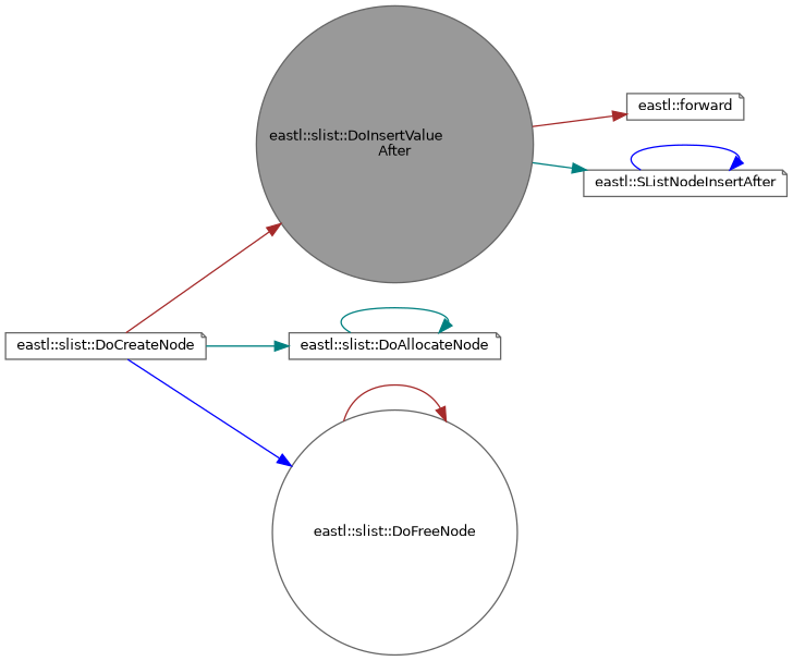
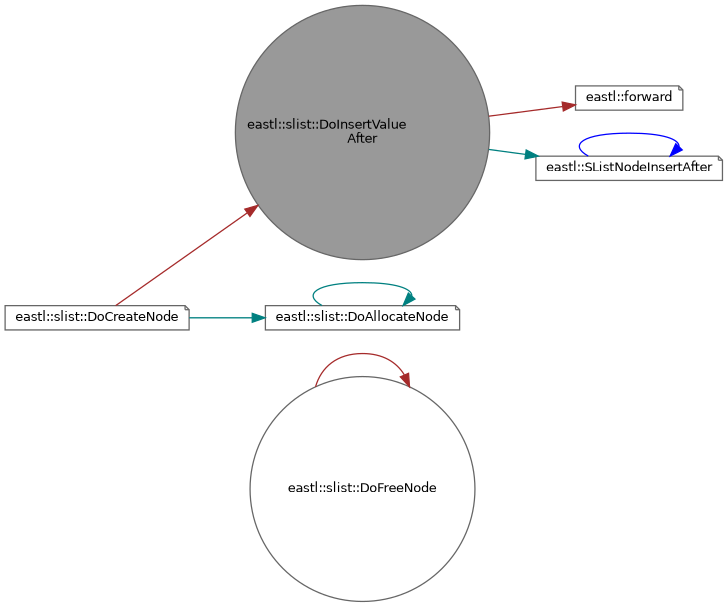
  digraph {
    rankdir=LR
    node [color=grey40 fillcolor=white fontname=Helvetica fontsize=10 shape=note style=filled]
    edge [color=brown fontname=Helvetica fontsize=10 labelfontname=Helvetica labelfontsize=10 style=solid]
    n1 [color=gray40 fillcolor=grey60 fontcolor=black height=0.2 label="eastl::slist::DoInsertValue\lAfter" shape=circle width=0.4]
    n2 [height=0.2 label="eastl::forward" width=0.4]
    n3 [height=0.2 label="eastl::SListNodeInsertAfter" width=0.4]
    n4 [height=0.2 label="eastl::slist::DoCreateNode" width=0.4]
    n5 [height=0.2 label="eastl::slist::DoAllocateNode" width=0.4]
    n6 [height=0.2 label="eastl::slist::DoFreeNode" shape=circle width=0.4]
    n1 -> n2
    n1 -> n3 [color=teal]
    n3 -> n3 [color=blue]
    n4 -> n1
    n4 -> n5 [color=teal]
-   n4 -> n6 [color=blue]
    n5 -> n5 [color=teal]
    n6 -> n6
  }
